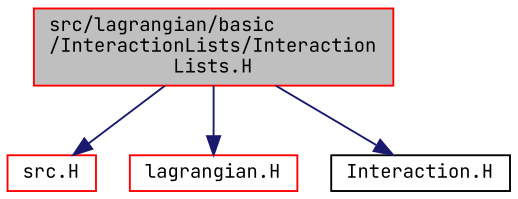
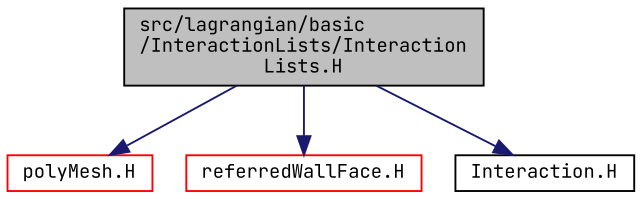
  digraph {
    fontname="JetBrains Mono"
    node [color=black fontname="JetBrains Mono" fontsize=10 shape=record]
    edge [color=midnightblue fontname="JetBrains Mono" fontsize=10 labelfontname=Helvetica labelfontsize=10 style=solid]
-   n1 [color=red fillcolor=grey75 fontcolor=black height=0.2 label="src/lagrangian/basic\l/InteractionLists/Interaction\lLists.H" style=filled width=0.4]
-   n2 [color=red height=0.2 label="src.H" width=0.4]
-   n3 [color=red height=0.2 label="lagrangian.H" width=0.4]
+   n1 [fillcolor=grey75 fontcolor=black height=0.2 label="src/lagrangian/basic\l/InteractionLists/Interaction\lLists.H" style=filled width=0.4]
+   n2 [color=red height=0.2 label="polyMesh.H" width=0.4]
+   n3 [color=red height=0.2 label="referredWallFace.H" width=0.4]
    n4 [height=0.2 label="Interaction.H" width=0.4]
    n1 -> n2
    n1 -> n3
    n1 -> n4
  }
